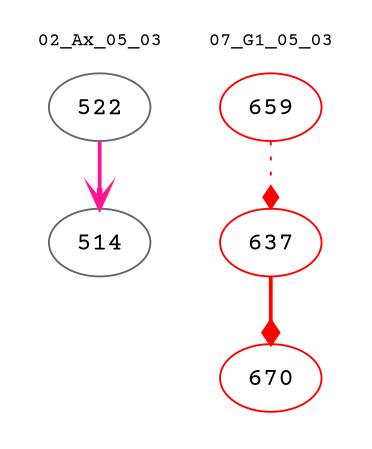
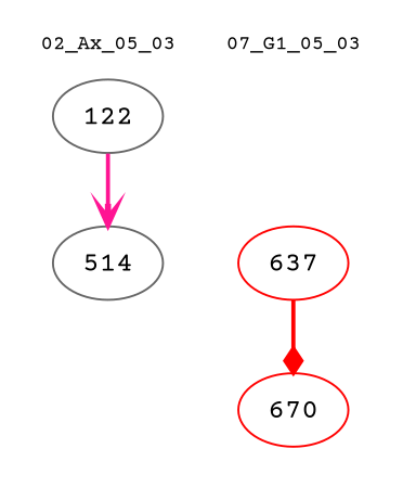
  digraph {
    fontname="Courier Prime"
    node [color=red fontname="Courier Prime"]
    edge [arrowhead=diamond color=red fontname="Courier Prime" style=bold]
-   n1 [color=gray40 label=522]
+   n1 [color=gray40 label=122]
    n2 [color=gray40 label=514]
-   n3 [label=659]
    n4 [label=637]
    n5 [label=670]
    subgraph cluster_1 {
      color=white
      fontsize=10
      label="02_Ax_05_03"
      n1
      n2
    }
    subgraph cluster_2 {
      color=white
      fontsize=10
      label="07_G1_05_03"
-     n3
      n4
      n5
    }
    n1 -> n2 [arrowhead=vee color=deeppink]
-   n3 -> n4 [style=dotted]
    n4 -> n5
  }
